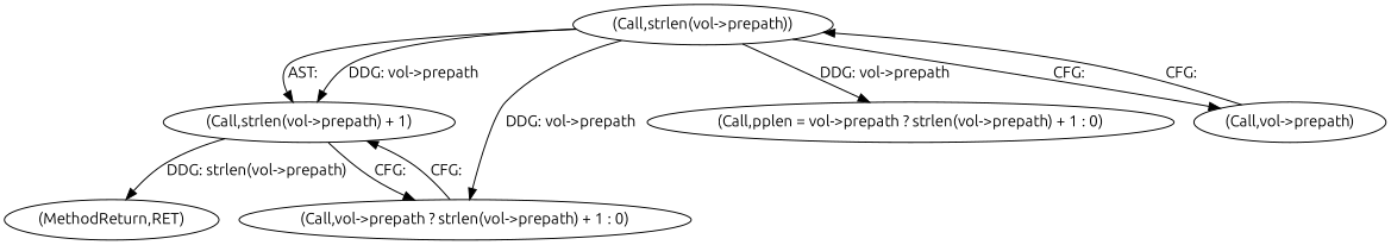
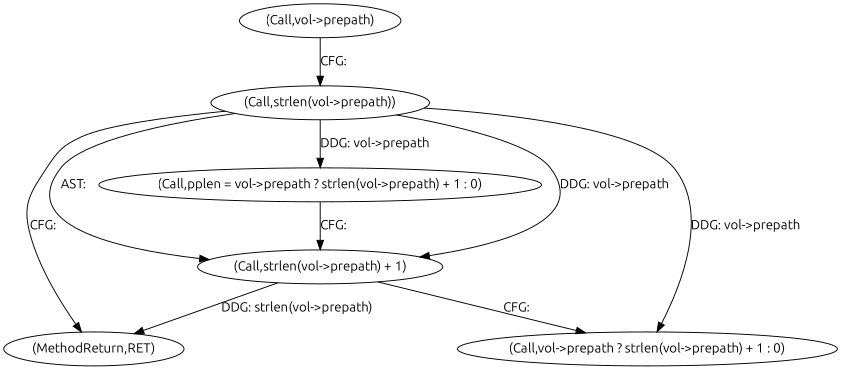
  digraph {
    fontname=Ubuntu
    node [fontname=Ubuntu]
    edge [fontname=Ubuntu]
    n1 [label="(Call,strlen(vol->prepath) + 1)"]
    n2 [label="(MethodReturn,RET)"]
    n3 [label="(Call,vol->prepath ? strlen(vol->prepath) + 1 : 0)"]
    n4 [label="(Call,strlen(vol->prepath))"]
    n5 [label="(Call,pplen = vol->prepath ? strlen(vol->prepath) + 1 : 0)"]
    n6 [label="(Call,vol->prepath)"]
    n1 -> n2 [label="DDG: strlen(vol->prepath)"]
    n1 -> n3 [label="CFG: "]
-   n3 -> n1 [label="CFG: "]
+   n5 -> n1 [label="CFG: "]
    n4 -> n1 [label="AST: "]
    n4 -> n1 [label="DDG: vol->prepath"]
    n4 -> n3 [label="DDG: vol->prepath"]
    n4 -> n5 [label="DDG: vol->prepath"]
-   n4 -> n6 [label="CFG: "]
+   n4 -> n2 [label="CFG: "]
    n6 -> n4 [label="CFG: "]
  }
